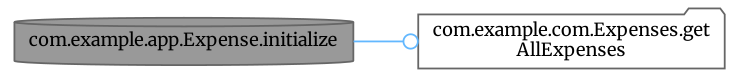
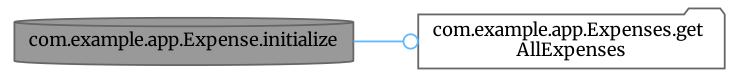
  digraph {
    rankdir=LR
    fontname=Merriweather
    node [fontname=Merriweather fontsize=10 style=filled]
    n1 [color=gray40 fillcolor=grey60 fontcolor=black height=0.2 label="com.example.app.Expense.initialize" shape=cylinder width=0.4]
-   n2 [color=grey40 fillcolor=white height=0.2 label="com.example.com.Expenses.get\lAllExpenses" shape=folder width=0.4]
+   n2 [color=grey40 fillcolor=white height=0.2 label="com.example.app.Expenses.get\lAllExpenses" shape=folder width=0.4]
    n1 -> n2 [color=steelblue1 fontname=Merriweather fontsize=10 labelfontname=Helvetica labelfontsize=10 style=solid arrowhead=odot]
  }
